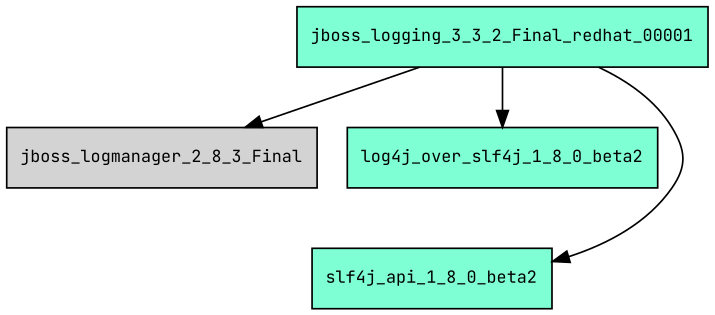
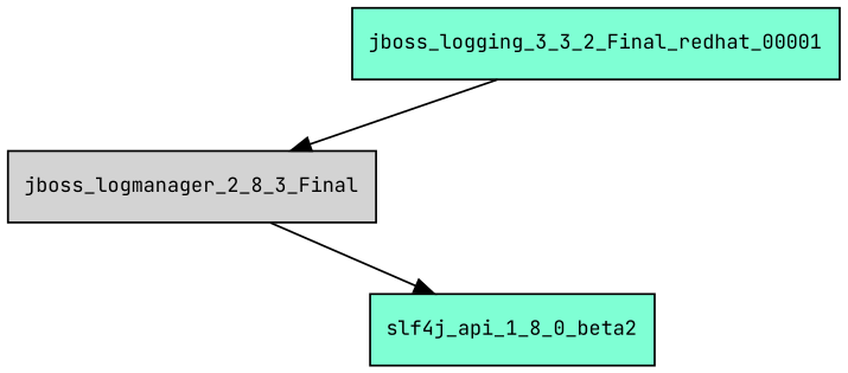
  digraph {
    fontname="JetBrains Mono"
    node [fillcolor=aquamarine fontname="JetBrains Mono" fontsize=10.0 shape=box style=filled]
    edge [fontname="JetBrains Mono"]
    n1 [fillcolor=lightgrey label=jboss_logmanager_2_8_3_Final]
    jboss_logging_3_3_2_Final_redhat_00001
-   log4j_over_slf4j_1_8_0_beta2
    slf4j_api_1_8_0_beta2
    jboss_logging_3_3_2_Final_redhat_00001 -> n1
-   jboss_logging_3_3_2_Final_redhat_00001 -> log4j_over_slf4j_1_8_0_beta2
-   jboss_logging_3_3_2_Final_redhat_00001 -> slf4j_api_1_8_0_beta2
+   n1 -> slf4j_api_1_8_0_beta2
  }
